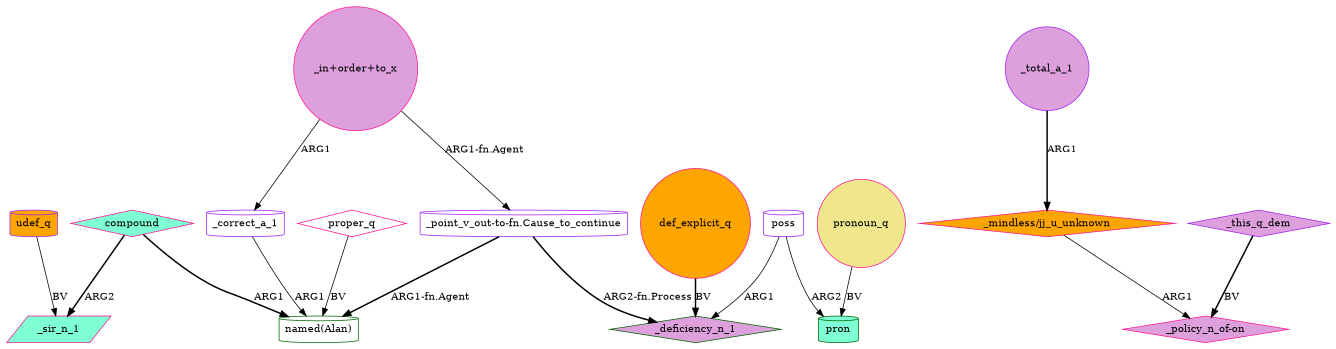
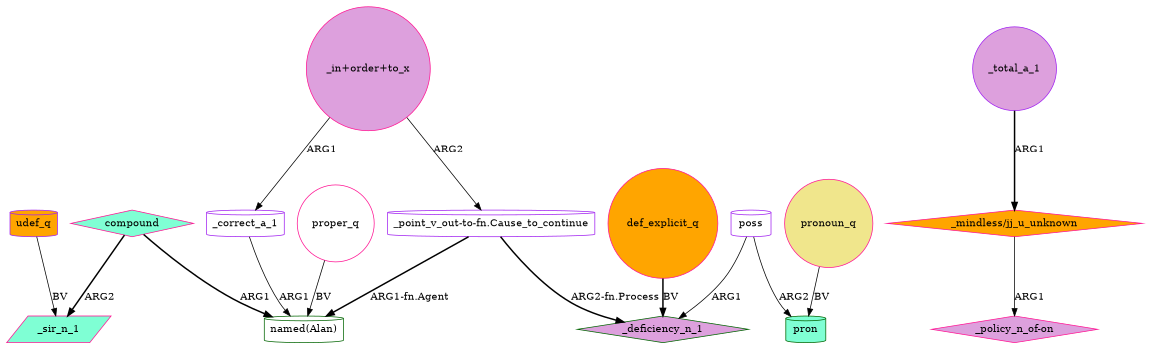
  digraph {
    fontname="DejaVu Serif"
    node [color=deeppink fillcolor=plum fontname="DejaVu Serif" shape=cylinder style=filled]
    edge [fontname="DejaVu Serif" style=solid]
    "_in+order+to_x" [shape=circle]
    "_point_v_out-to-fn.Cause_to_continue" [color=purple fillcolor=white]
    _correct_a_1 [color=purple fillcolor=white]
    "named(Alan)" [color=darkgreen fillcolor=white]
    _deficiency_n_1 [color=darkgreen shape=diamond]
    compound [fillcolor=aquamarine shape=diamond]
    _sir_n_1 [fillcolor=aquamarine shape=parallelogram]
-   proper_q [fillcolor=white shape=diamond]
+   proper_q [fillcolor=white shape=circle]
    def_explicit_q [fillcolor=orange shape=circle]
    _total_a_1 [color=purple shape=circle]
    "_mindless/jj_u_unknown" [fillcolor=orange shape=diamond]
    "_policy_n_of-on" [shape=diamond]
-   _this_q_dem [color=purple shape=diamond]
    pronoun_q [fillcolor=khaki shape=circle]
    pron [color=darkgreen fillcolor=aquamarine]
    poss [color=purple fillcolor=white]
    udef_q [color=purple fillcolor=orange]
-   "_in+order+to_x" -> "_point_v_out-to-fn.Cause_to_continue" [label="ARG1-fn.Agent"]
+   "_in+order+to_x" -> "_point_v_out-to-fn.Cause_to_continue" [label=ARG2]
    "_in+order+to_x" -> _correct_a_1 [label=ARG1]
    "_point_v_out-to-fn.Cause_to_continue" -> "named(Alan)" [label="ARG1-fn.Agent" style=bold]
    "_point_v_out-to-fn.Cause_to_continue" -> _deficiency_n_1 [label="ARG2-fn.Process" style=bold]
    _correct_a_1 -> "named(Alan)" [label=ARG1]
    compound -> "named(Alan)" [label=ARG1 style=bold]
    compound -> _sir_n_1 [label=ARG2 style=bold]
    proper_q -> "named(Alan)" [label=BV]
    def_explicit_q -> _deficiency_n_1 [label=BV style=bold]
    _total_a_1 -> "_mindless/jj_u_unknown" [label=ARG1 style=bold]
    "_mindless/jj_u_unknown" -> "_policy_n_of-on" [label=ARG1]
-   _this_q_dem -> "_policy_n_of-on" [label=BV style=bold]
    pronoun_q -> pron [label=BV]
    poss -> _deficiency_n_1 [label=ARG1]
    poss -> pron [label=ARG2]
    udef_q -> _sir_n_1 [label=BV]
  }
